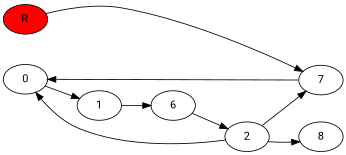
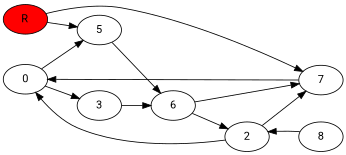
  digraph {
    fontname=Roboto
    rankdir=LR
    node [fontname=Roboto]
    edge [fontname=Roboto]
    n1 [label=0]
-   3 [label=1]
+   3
+   5
    6
    2
    7
    8
    R [fillcolor="#ff0000" style=filled]
    n1 -> 3
+   n1 -> 5
    3 -> 6
+   5 -> 6
    6 -> 2
+   6 -> 7
    2 -> n1
    2 -> 7
    7 -> n1
-   2 -> 8
+   8 -> 2
+   R -> 5
    R -> 7
  }
